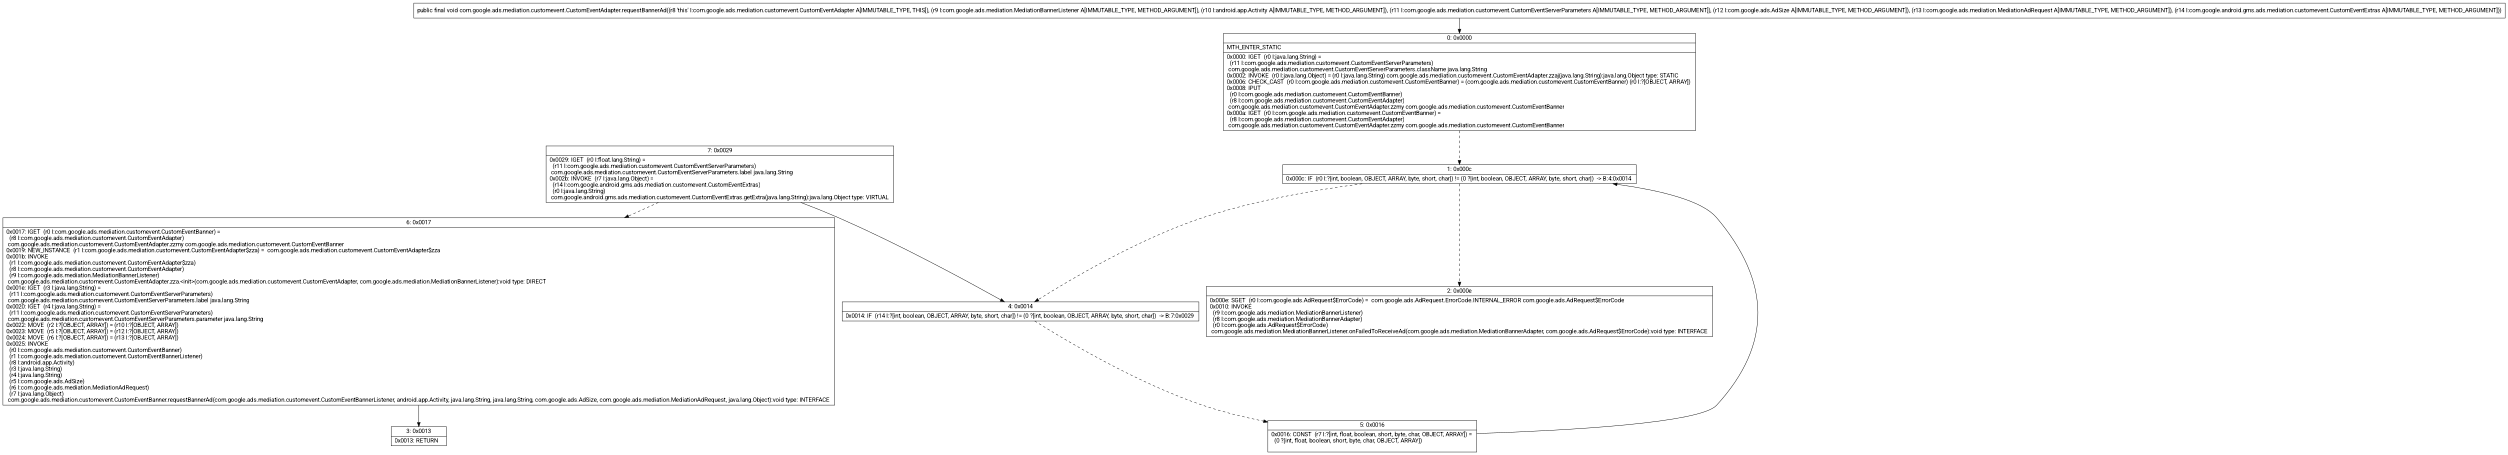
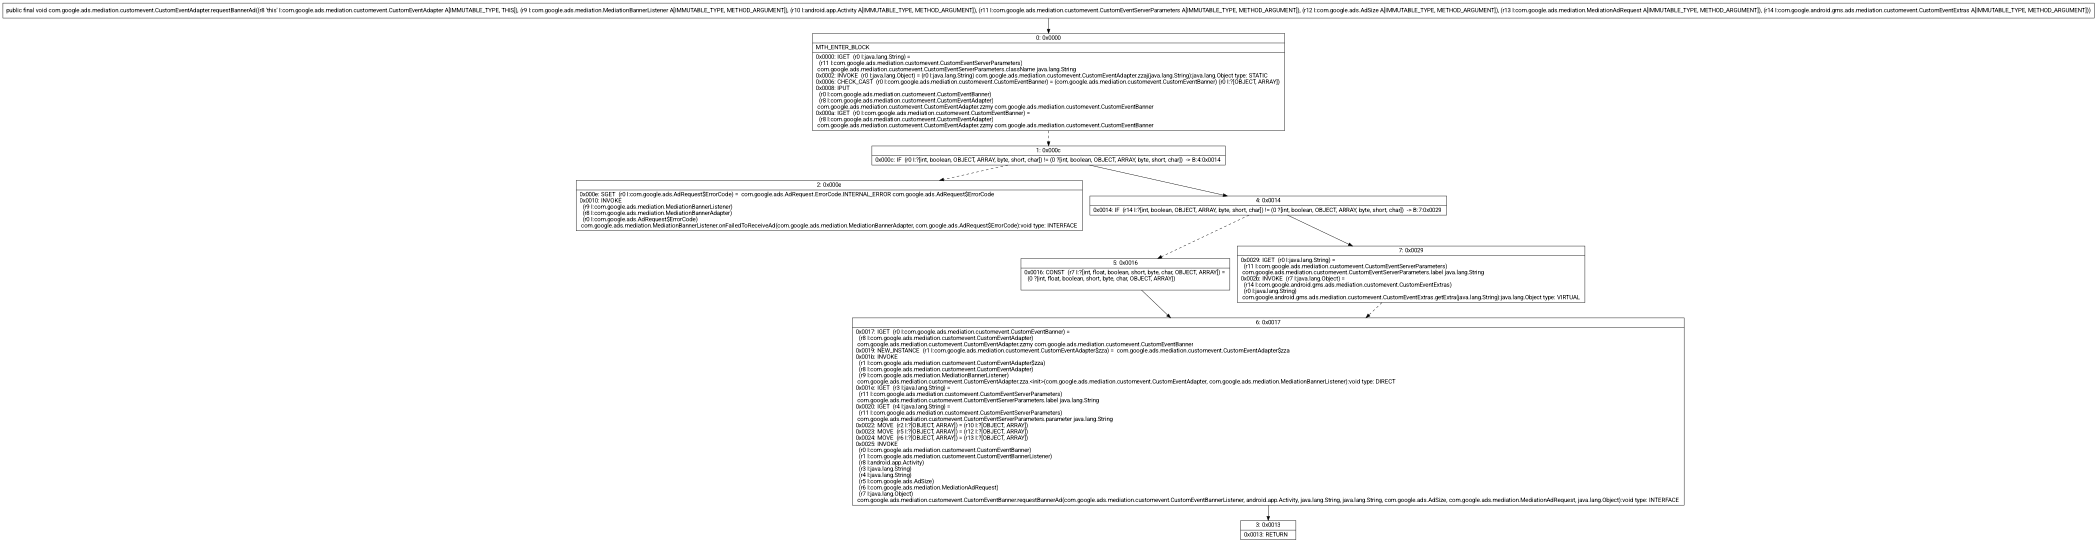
  digraph {
    fontname=Roboto
    node [fontname=Roboto shape=record]
    edge [fontname=Roboto]
-   n1 [label="{0\:\ 0x0000|MTH_ENTER_STATIC\l|0x0000: IGET  (r0 I:java.lang.String) = \l  (r11 I:com.google.ads.mediation.customevent.CustomEventServerParameters)\l com.google.ads.mediation.customevent.CustomEventServerParameters.className java.lang.String \l0x0002: INVOKE  (r0 I:java.lang.Object) = (r0 I:java.lang.String) com.google.ads.mediation.customevent.CustomEventAdapter.zzaj(java.lang.String):java.lang.Object type: STATIC \l0x0006: CHECK_CAST  (r0 I:com.google.ads.mediation.customevent.CustomEventBanner) = (com.google.ads.mediation.customevent.CustomEventBanner) (r0 I:?[OBJECT, ARRAY]) \l0x0008: IPUT  \l  (r0 I:com.google.ads.mediation.customevent.CustomEventBanner)\l  (r8 I:com.google.ads.mediation.customevent.CustomEventAdapter)\l com.google.ads.mediation.customevent.CustomEventAdapter.zzmy com.google.ads.mediation.customevent.CustomEventBanner \l0x000a: IGET  (r0 I:com.google.ads.mediation.customevent.CustomEventBanner) = \l  (r8 I:com.google.ads.mediation.customevent.CustomEventAdapter)\l com.google.ads.mediation.customevent.CustomEventAdapter.zzmy com.google.ads.mediation.customevent.CustomEventBanner \l}"]
+   n1 [label="{0\:\ 0x0000|MTH_ENTER_BLOCK\l|0x0000: IGET  (r0 I:java.lang.String) = \l  (r11 I:com.google.ads.mediation.customevent.CustomEventServerParameters)\l com.google.ads.mediation.customevent.CustomEventServerParameters.className java.lang.String \l0x0002: INVOKE  (r0 I:java.lang.Object) = (r0 I:java.lang.String) com.google.ads.mediation.customevent.CustomEventAdapter.zzaj(java.lang.String):java.lang.Object type: STATIC \l0x0006: CHECK_CAST  (r0 I:com.google.ads.mediation.customevent.CustomEventBanner) = (com.google.ads.mediation.customevent.CustomEventBanner) (r0 I:?[OBJECT, ARRAY]) \l0x0008: IPUT  \l  (r0 I:com.google.ads.mediation.customevent.CustomEventBanner)\l  (r8 I:com.google.ads.mediation.customevent.CustomEventAdapter)\l com.google.ads.mediation.customevent.CustomEventAdapter.zzmy com.google.ads.mediation.customevent.CustomEventBanner \l0x000a: IGET  (r0 I:com.google.ads.mediation.customevent.CustomEventBanner) = \l  (r8 I:com.google.ads.mediation.customevent.CustomEventAdapter)\l com.google.ads.mediation.customevent.CustomEventAdapter.zzmy com.google.ads.mediation.customevent.CustomEventBanner \l}"]
    n2 [label="{1\:\ 0x000c|0x000c: IF  (r0 I:?[int, boolean, OBJECT, ARRAY, byte, short, char]) != (0 ?[int, boolean, OBJECT, ARRAY, byte, short, char])  \-\> B:4:0x0014 \l}"]
    n3 [label="{2\:\ 0x000e|0x000e: SGET  (r0 I:com.google.ads.AdRequest$ErrorCode) =  com.google.ads.AdRequest.ErrorCode.INTERNAL_ERROR com.google.ads.AdRequest$ErrorCode \l0x0010: INVOKE  \l  (r9 I:com.google.ads.mediation.MediationBannerListener)\l  (r8 I:com.google.ads.mediation.MediationBannerAdapter)\l  (r0 I:com.google.ads.AdRequest$ErrorCode)\l com.google.ads.mediation.MediationBannerListener.onFailedToReceiveAd(com.google.ads.mediation.MediationBannerAdapter, com.google.ads.AdRequest$ErrorCode):void type: INTERFACE \l}"]
    n4 [label="{4\:\ 0x0014|0x0014: IF  (r14 I:?[int, boolean, OBJECT, ARRAY, byte, short, char]) != (0 ?[int, boolean, OBJECT, ARRAY, byte, short, char])  \-\> B:7:0x0029 \l}"]
    n5 [label="{5\:\ 0x0016|0x0016: CONST  (r7 I:?[int, float, boolean, short, byte, char, OBJECT, ARRAY]) = \l  (0 ?[int, float, boolean, short, byte, char, OBJECT, ARRAY])\l \l}"]
-   n6 [label="{7\:\ 0x0029|0x0029: IGET  (r0 I:float.lang.String) = \l  (r11 I:com.google.ads.mediation.customevent.CustomEventServerParameters)\l com.google.ads.mediation.customevent.CustomEventServerParameters.label java.lang.String \l0x002b: INVOKE  (r7 I:java.lang.Object) = \l  (r14 I:com.google.android.gms.ads.mediation.customevent.CustomEventExtras)\l  (r0 I:java.lang.String)\l com.google.android.gms.ads.mediation.customevent.CustomEventExtras.getExtra(java.lang.String):java.lang.Object type: VIRTUAL \l}"]
+   n6 [label="{7\:\ 0x0029|0x0029: IGET  (r0 I:java.lang.String) = \l  (r11 I:com.google.ads.mediation.customevent.CustomEventServerParameters)\l com.google.ads.mediation.customevent.CustomEventServerParameters.label java.lang.String \l0x002b: INVOKE  (r7 I:java.lang.Object) = \l  (r14 I:com.google.android.gms.ads.mediation.customevent.CustomEventExtras)\l  (r0 I:java.lang.String)\l com.google.android.gms.ads.mediation.customevent.CustomEventExtras.getExtra(java.lang.String):java.lang.Object type: VIRTUAL \l}"]
    n7 [label="{3\:\ 0x0013|0x0013: RETURN   \l}"]
    n8 [label="{6\:\ 0x0017|0x0017: IGET  (r0 I:com.google.ads.mediation.customevent.CustomEventBanner) = \l  (r8 I:com.google.ads.mediation.customevent.CustomEventAdapter)\l com.google.ads.mediation.customevent.CustomEventAdapter.zzmy com.google.ads.mediation.customevent.CustomEventBanner \l0x0019: NEW_INSTANCE  (r1 I:com.google.ads.mediation.customevent.CustomEventAdapter$zza) =  com.google.ads.mediation.customevent.CustomEventAdapter$zza \l0x001b: INVOKE  \l  (r1 I:com.google.ads.mediation.customevent.CustomEventAdapter$zza)\l  (r8 I:com.google.ads.mediation.customevent.CustomEventAdapter)\l  (r9 I:com.google.ads.mediation.MediationBannerListener)\l com.google.ads.mediation.customevent.CustomEventAdapter.zza.\<init\>(com.google.ads.mediation.customevent.CustomEventAdapter, com.google.ads.mediation.MediationBannerListener):void type: DIRECT \l0x001e: IGET  (r3 I:java.lang.String) = \l  (r11 I:com.google.ads.mediation.customevent.CustomEventServerParameters)\l com.google.ads.mediation.customevent.CustomEventServerParameters.label java.lang.String \l0x0020: IGET  (r4 I:java.lang.String) = \l  (r11 I:com.google.ads.mediation.customevent.CustomEventServerParameters)\l com.google.ads.mediation.customevent.CustomEventServerParameters.parameter java.lang.String \l0x0022: MOVE  (r2 I:?[OBJECT, ARRAY]) = (r10 I:?[OBJECT, ARRAY]) \l0x0023: MOVE  (r5 I:?[OBJECT, ARRAY]) = (r12 I:?[OBJECT, ARRAY]) \l0x0024: MOVE  (r6 I:?[OBJECT, ARRAY]) = (r13 I:?[OBJECT, ARRAY]) \l0x0025: INVOKE  \l  (r0 I:com.google.ads.mediation.customevent.CustomEventBanner)\l  (r1 I:com.google.ads.mediation.customevent.CustomEventBannerListener)\l  (r8 I:android.app.Activity)\l  (r3 I:java.lang.String)\l  (r4 I:java.lang.String)\l  (r5 I:com.google.ads.AdSize)\l  (r6 I:com.google.ads.mediation.MediationAdRequest)\l  (r7 I:java.lang.Object)\l com.google.ads.mediation.customevent.CustomEventBanner.requestBannerAd(com.google.ads.mediation.customevent.CustomEventBannerListener, android.app.Activity, java.lang.String, java.lang.String, com.google.ads.AdSize, com.google.ads.mediation.MediationAdRequest, java.lang.Object):void type: INTERFACE \l}"]
    n9 [label="{public final void com.google.ads.mediation.customevent.CustomEventAdapter.requestBannerAd((r8 'this' I:com.google.ads.mediation.customevent.CustomEventAdapter A[IMMUTABLE_TYPE, THIS]), (r9 I:com.google.ads.mediation.MediationBannerListener A[IMMUTABLE_TYPE, METHOD_ARGUMENT]), (r10 I:android.app.Activity A[IMMUTABLE_TYPE, METHOD_ARGUMENT]), (r11 I:com.google.ads.mediation.customevent.CustomEventServerParameters A[IMMUTABLE_TYPE, METHOD_ARGUMENT]), (r12 I:com.google.ads.AdSize A[IMMUTABLE_TYPE, METHOD_ARGUMENT]), (r13 I:com.google.ads.mediation.MediationAdRequest A[IMMUTABLE_TYPE, METHOD_ARGUMENT]), (r14 I:com.google.android.gms.ads.mediation.customevent.CustomEventExtras A[IMMUTABLE_TYPE, METHOD_ARGUMENT])) }"]
    n1 -> n2 [style=dashed]
    n2 -> n3 [style=dashed]
-   n2 -> n4 [style=dashed]
+   n2 -> n4
    n4 -> n5 [style=dashed]
-   n6 -> n4
-   n5 -> n2
+   n4 -> n6
+   n5 -> n8
    n6 -> n8 [style=dashed]
    n8 -> n7
    n9 -> n1
  }
